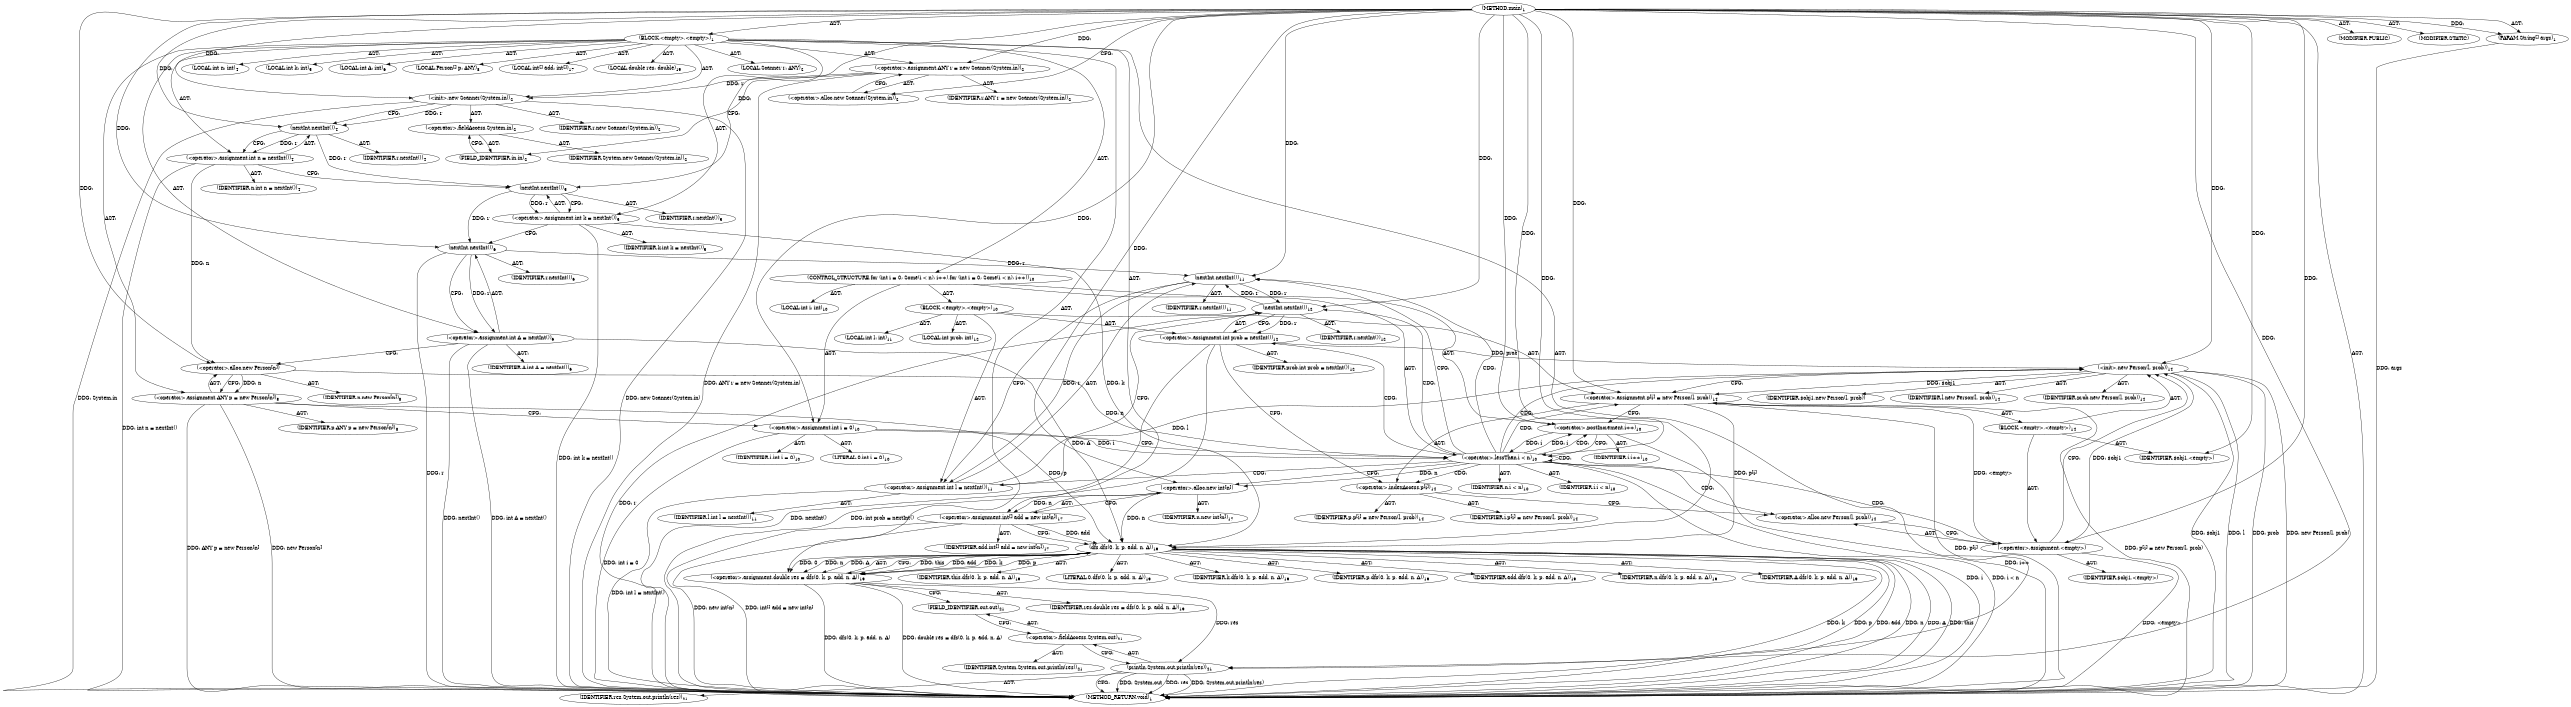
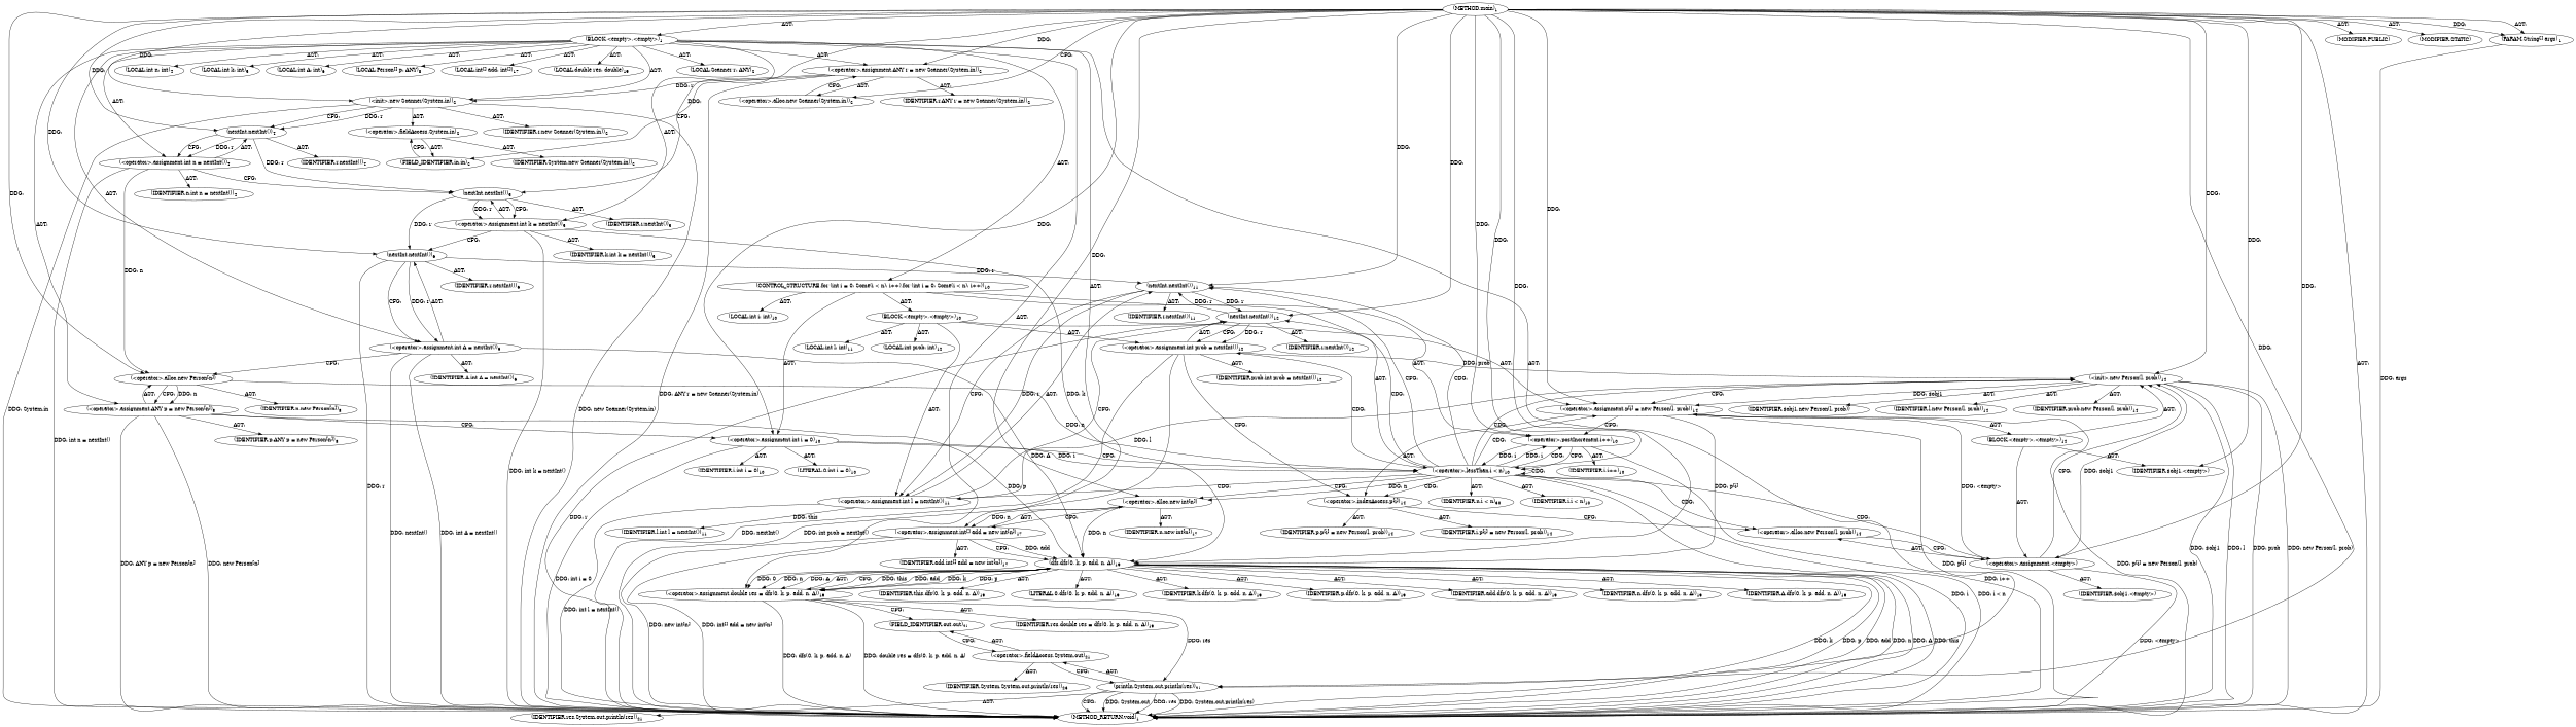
  digraph {
    n1 [label=<(METHOD,main)<SUB>1</SUB>>]
    n2 [label=<(PARAM,String[] args)<SUB>1</SUB>>]
    n3 [label=<(BLOCK,&lt;empty&gt;,&lt;empty&gt;)<SUB>1</SUB>>]
    n4 [label=<(&lt;operator&gt;.assignment,ANY r = new Scanner(System.in))<SUB>2</SUB>>]
    n5 [label=<(&lt;operator&gt;.alloc,new Scanner(System.in))<SUB>2</SUB>>]
    n6 [label=<(&lt;init&gt;,new Scanner(System.in))<SUB>2</SUB>>]
    n7 [label=<(nextInt,nextInt())<SUB>4</SUB>>]
    n8 [label=<(nextInt,nextInt())<SUB>5</SUB>>]
    n9 [label=<(nextInt,nextInt())<SUB>6</SUB>>]
    n10 [label=<(&lt;operator&gt;.alloc,new Person[n])>]
    n11 [label=<(&lt;operator&gt;.assignment,int i = 0)<SUB>10</SUB>>]
    n12 [label=<(&lt;operator&gt;.lessThan,i &lt; n)<SUB>10</SUB>>]
    n13 [label=<(&lt;operator&gt;.postIncrement,i++)<SUB>10</SUB>>]
    n14 [label=<(nextInt,nextInt())<SUB>11</SUB>>]
    n15 [label=<(nextInt,nextInt())<SUB>12</SUB>>]
    n16 [label=<(&lt;operator&gt;.assignment,p[i] = new Person(l, prob))<SUB>14</SUB>>]
    n17 [label=<(&lt;operator&gt;.assignment,&lt;empty&gt;)>]
    n18 [label=<(&lt;init&gt;,new Person(l, prob))<SUB>14</SUB>>]
    n19 [label=<(IDENTIFIER,$obj1,&lt;empty&gt;)>]
    n20 [label=<(&lt;operator&gt;.alloc,new int[n])>]
    n21 [label=<(dfs,dfs(0, k, p, add, n, A))<SUB>19</SUB>>]
    n22 [label=<(println,System.out.println(res))<SUB>21</SUB>>]
    n23 [label=<(MODIFIER,PUBLIC)>]
    n24 [label=<(MODIFIER,STATIC)>]
    n25 [label=<(METHOD_RETURN,void)<SUB>1</SUB>>]
    n26 [label=<(LOCAL,Scanner r: ANY)<SUB>2</SUB>>]
    n27 [label=<(LOCAL,int n: int)<SUB>4</SUB>>]
    n28 [label=<(&lt;operator&gt;.assignment,int n = nextInt())<SUB>4</SUB>>]
    n29 [label=<(LOCAL,int k: int)<SUB>5</SUB>>]
    n30 [label=<(&lt;operator&gt;.assignment,int k = nextInt())<SUB>5</SUB>>]
    n31 [label=<(LOCAL,int A: int)<SUB>6</SUB>>]
    n32 [label=<(&lt;operator&gt;.assignment,int A = nextInt())<SUB>6</SUB>>]
    n33 [label=<(LOCAL,Person[] p: ANY)<SUB>8</SUB>>]
    n34 [label=<(&lt;operator&gt;.assignment,ANY p = new Person[n])<SUB>8</SUB>>]
    n35 [label=<(CONTROL_STRUCTURE,for (int i = 0; Some(i &lt; n); i++),for (int i = 0; Some(i &lt; n); i++))<SUB>10</SUB>>]
    n36 [label=<(LOCAL,int[] add: int[])<SUB>17</SUB>>]
    n37 [label=<(&lt;operator&gt;.assignment,int[] add = new int[n])<SUB>17</SUB>>]
    n38 [label=<(LOCAL,double res: double)<SUB>19</SUB>>]
    n39 [label=<(&lt;operator&gt;.assignment,double res = dfs(0, k, p, add, n, A))<SUB>19</SUB>>]
    n40 [label=<(IDENTIFIER,r,ANY r = new Scanner(System.in))<SUB>2</SUB>>]
    n41 [label=<(FIELD_IDENTIFIER,in,in)<SUB>2</SUB>>]
    n42 [label=<(IDENTIFIER,r,new Scanner(System.in))<SUB>2</SUB>>]
    n43 [label=<(&lt;operator&gt;.fieldAccess,System.in)<SUB>2</SUB>>]
    n44 [label=<(IDENTIFIER,r,nextInt())<SUB>4</SUB>>]
    n45 [label=<(IDENTIFIER,r,nextInt())<SUB>5</SUB>>]
    n46 [label=<(IDENTIFIER,r,nextInt())<SUB>6</SUB>>]
    n47 [label=<(IDENTIFIER,n,new Person[n])<SUB>8</SUB>>]
    n48 [label=<(IDENTIFIER,i,int i = 0)<SUB>10</SUB>>]
    n49 [label=<(LITERAL,0,int i = 0)<SUB>10</SUB>>]
    n50 [label=<(IDENTIFIER,i,i &lt; n)<SUB>10</SUB>>]
-   n51 [label=<(IDENTIFIER,n,i &lt; n)<SUB>10</SUB>>]
+   n51 [label=<(IDENTIFIER,n,i &lt; n)<SUB>30</SUB>>]
    n52 [label=<(&lt;operator&gt;.assignment,int l = nextInt())<SUB>11</SUB>>]
    n53 [label=<(&lt;operator&gt;.assignment,int prob = nextInt())<SUB>12</SUB>>]
    n54 [label=<(&lt;operator&gt;.indexAccess,p[i])<SUB>14</SUB>>]
    n55 [label=<(&lt;operator&gt;.alloc,new Person(l, prob))<SUB>14</SUB>>]
    n56 [label=<(IDENTIFIER,i,i++)<SUB>10</SUB>>]
    n57 [label=<(IDENTIFIER,r,nextInt())<SUB>11</SUB>>]
    n58 [label=<(IDENTIFIER,r,nextInt())<SUB>12</SUB>>]
    n59 [label=<(BLOCK,&lt;empty&gt;,&lt;empty&gt;)<SUB>14</SUB>>]
    n60 [label=<(IDENTIFIER,$obj1,&lt;empty&gt;)>]
    n61 [label=<(IDENTIFIER,$obj1,new Person(l, prob))>]
    n62 [label=<(IDENTIFIER,l,new Person(l, prob))<SUB>14</SUB>>]
    n63 [label=<(IDENTIFIER,prob,new Person(l, prob))<SUB>14</SUB>>]
    n64 [label=<(IDENTIFIER,n,new int[n])<SUB>17</SUB>>]
    n65 [label=<(IDENTIFIER,this,dfs(0, k, p, add, n, A))<SUB>19</SUB>>]
    n66 [label=<(LITERAL,0,dfs(0, k, p, add, n, A))<SUB>19</SUB>>]
    n67 [label=<(IDENTIFIER,k,dfs(0, k, p, add, n, A))<SUB>19</SUB>>]
    n68 [label=<(IDENTIFIER,p,dfs(0, k, p, add, n, A))<SUB>19</SUB>>]
    n69 [label=<(IDENTIFIER,add,dfs(0, k, p, add, n, A))<SUB>19</SUB>>]
    n70 [label=<(IDENTIFIER,n,dfs(0, k, p, add, n, A))<SUB>19</SUB>>]
    n71 [label=<(IDENTIFIER,A,dfs(0, k, p, add, n, A))<SUB>19</SUB>>]
    n72 [label=<(&lt;operator&gt;.fieldAccess,System.out)<SUB>21</SUB>>]
    n73 [label=<(IDENTIFIER,res,System.out.println(res))<SUB>21</SUB>>]
    n74 [label=<(IDENTIFIER,n,int n = nextInt())<SUB>4</SUB>>]
    n75 [label=<(IDENTIFIER,k,int k = nextInt())<SUB>5</SUB>>]
    n76 [label=<(IDENTIFIER,A,int A = nextInt())<SUB>6</SUB>>]
    n77 [label=<(IDENTIFIER,p,ANY p = new Person[n])<SUB>8</SUB>>]
    n78 [label=<(LOCAL,int i: int)<SUB>10</SUB>>]
    n79 [label=<(BLOCK,&lt;empty&gt;,&lt;empty&gt;)<SUB>10</SUB>>]
    n80 [label=<(IDENTIFIER,add,int[] add = new int[n])<SUB>17</SUB>>]
    n81 [label=<(IDENTIFIER,res,double res = dfs(0, k, p, add, n, A))<SUB>19</SUB>>]
    n82 [label=<(FIELD_IDENTIFIER,out,out)<SUB>21</SUB>>]
    n83 [label=<(IDENTIFIER,System,new Scanner(System.in))<SUB>2</SUB>>]
    n84 [label=<(LOCAL,int l: int)<SUB>11</SUB>>]
    n85 [label=<(LOCAL,int prob: int)<SUB>12</SUB>>]
    n86 [label=<(IDENTIFIER,l,int l = nextInt())<SUB>11</SUB>>]
    n87 [label=<(IDENTIFIER,prob,int prob = nextInt())<SUB>12</SUB>>]
    n88 [label=<(IDENTIFIER,p,p[i] = new Person(l, prob))<SUB>14</SUB>>]
    n89 [label=<(IDENTIFIER,i,p[i] = new Person(l, prob))<SUB>14</SUB>>]
-   n90 [label=<(IDENTIFIER,System,System.out.println(res))<SUB>21</SUB>>]
+   n90 [label=<(IDENTIFIER,System,System.out.println(res))<SUB>23</SUB>>]
    n1 -> n2 [label="AST: "]
    n1 -> n2 [label="DDG: "]
    n1 -> n3 [label="AST: "]
    n1 -> n4 [label="DDG: "]
    n1 -> n5 [label="CFG: "]
    n1 -> n6 [label="DDG: "]
    n1 -> n7 [label="DDG: "]
    n1 -> n8 [label="DDG: "]
    n1 -> n9 [label="DDG: "]
    n1 -> n10 [label="DDG: "]
    n1 -> n11 [label="DDG: "]
    n1 -> n12 [label="DDG: "]
    n1 -> n13 [label="DDG: "]
    n1 -> n14 [label="DDG: "]
    n1 -> n15 [label="DDG: "]
    n1 -> n16 [label="DDG: "]
    n1 -> n17 [label="DDG: "]
    n1 -> n18 [label="DDG: "]
    n1 -> n19 [label="DDG: "]
    n1 -> n20 [label="DDG: "]
    n1 -> n21 [label="DDG: "]
    n1 -> n22 [label="DDG: "]
    n1 -> n23 [label="AST: "]
    n1 -> n24 [label="AST: "]
    n1 -> n25 [label="AST: "]
    n2 -> n25 [label="DDG: args"]
    n3 -> n4 [label="AST: "]
    n3 -> n6 [label="AST: "]
    n3 -> n22 [label="AST: "]
    n3 -> n26 [label="AST: "]
    n3 -> n27 [label="AST: "]
    n3 -> n28 [label="AST: "]
    n3 -> n29 [label="AST: "]
    n3 -> n30 [label="AST: "]
    n3 -> n31 [label="AST: "]
    n3 -> n32 [label="AST: "]
    n3 -> n33 [label="AST: "]
    n3 -> n34 [label="AST: "]
    n3 -> n35 [label="AST: "]
    n3 -> n36 [label="AST: "]
    n3 -> n37 [label="AST: "]
    n3 -> n38 [label="AST: "]
    n3 -> n39 [label="AST: "]
    n4 -> n5 [label="AST: "]
    n4 -> n6 [label="DDG: r"]
    n4 -> n25 [label="DDG: ANY r = new Scanner(System.in)"]
    n4 -> n40 [label="AST: "]
    n4 -> n41 [label="CFG: "]
    n5 -> n4 [label="CFG: "]
    n6 -> n7 [label="CFG: "]
    n6 -> n7 [label="DDG: r"]
    n6 -> n25 [label="DDG: System.in"]
    n6 -> n25 [label="DDG: new Scanner(System.in)"]
    n6 -> n42 [label="AST: "]
    n6 -> n43 [label="AST: "]
    n7 -> n8 [label="DDG: r"]
    n7 -> n28 [label="CFG: "]
    n7 -> n28 [label="DDG: r"]
    n7 -> n44 [label="AST: "]
    n8 -> n9 [label="DDG: r"]
    n8 -> n30 [label="CFG: "]
    n8 -> n30 [label="DDG: r"]
    n8 -> n45 [label="AST: "]
    n9 -> n14 [label="DDG: r"]
    n9 -> n25 [label="DDG: r"]
    n9 -> n32 [label="CFG: "]
    n9 -> n32 [label="DDG: r"]
    n9 -> n46 [label="AST: "]
    n10 -> n12 [label="DDG: n"]
    n10 -> n34 [label="CFG: "]
    n10 -> n34 [label="DDG: n"]
    n10 -> n47 [label="AST: "]
    n11 -> n12 [label="CFG: "]
    n11 -> n12 [label="DDG: i"]
    n11 -> n25 [label="DDG: int i = 0"]
    n11 -> n48 [label="AST: "]
    n11 -> n49 [label="AST: "]
    n12 -> n12 [label="CDG: "]
    n12 -> n13 [label="DDG: i"]
    n12 -> n13 [label="CDG: "]
    n12 -> n14 [label="CFG: "]
    n12 -> n14 [label="CDG: "]
    n12 -> n15 [label="CDG: "]
    n12 -> n16 [label="CDG: "]
    n12 -> n17 [label="CDG: "]
    n12 -> n18 [label="CDG: "]
    n12 -> n20 [label="CFG: "]
    n12 -> n20 [label="DDG: n"]
    n12 -> n25 [label="DDG: i"]
    n12 -> n25 [label="DDG: i &lt; n"]
    n12 -> n50 [label="AST: "]
    n12 -> n51 [label="AST: "]
    n12 -> n52 [label="CDG: "]
    n12 -> n53 [label="CDG: "]
    n12 -> n54 [label="CDG: "]
    n12 -> n55 [label="CDG: "]
    n13 -> n12 [label="CFG: "]
    n13 -> n12 [label="DDG: i"]
    n13 -> n25 [label="DDG: i++"]
    n13 -> n56 [label="AST: "]
    n14 -> n15 [label="DDG: r"]
    n14 -> n52 [label="CFG: "]
    n14 -> n52 [label="DDG: r"]
    n14 -> n57 [label="AST: "]
    n15 -> n14 [label="DDG: r"]
    n15 -> n25 [label="DDG: r"]
    n15 -> n53 [label="CFG: "]
    n15 -> n53 [label="DDG: r"]
    n15 -> n58 [label="AST: "]
    n16 -> n13 [label="CFG: "]
    n16 -> n21 [label="DDG: p[i]"]
    n16 -> n25 [label="DDG: p[i]"]
    n16 -> n25 [label="DDG: p[i] = new Person(l, prob)"]
    n16 -> n54 [label="AST: "]
    n16 -> n59 [label="AST: "]
    n17 -> n16 [label="DDG: &lt;empty&gt;"]
    n17 -> n18 [label="CFG: "]
    n17 -> n18 [label="DDG: $obj1"]
    n17 -> n25 [label="DDG: &lt;empty&gt;"]
    n17 -> n55 [label="AST: "]
    n17 -> n60 [label="AST: "]
    n18 -> n16 [label="CFG: "]
    n18 -> n16 [label="DDG: $obj1"]
    n18 -> n25 [label="DDG: $obj1"]
    n18 -> n25 [label="DDG: l"]
    n18 -> n25 [label="DDG: prob"]
    n18 -> n25 [label="DDG: new Person(l, prob)"]
    n18 -> n61 [label="AST: "]
    n18 -> n62 [label="AST: "]
    n18 -> n63 [label="AST: "]
    n20 -> n21 [label="DDG: n"]
    n20 -> n37 [label="CFG: "]
    n20 -> n37 [label="DDG: n"]
    n20 -> n64 [label="AST: "]
    n21 -> n25 [label="DDG: k"]
    n21 -> n25 [label="DDG: p"]
    n21 -> n25 [label="DDG: add"]
    n21 -> n25 [label="DDG: n"]
    n21 -> n25 [label="DDG: A"]
    n21 -> n25 [label="DDG: this"]
    n21 -> n39 [label="CFG: "]
    n21 -> n39 [label="DDG: this"]
    n21 -> n39 [label="DDG: add"]
    n21 -> n39 [label="DDG: k"]
    n21 -> n39 [label="DDG: p"]
    n21 -> n39 [label="DDG: 0"]
    n21 -> n39 [label="DDG: n"]
    n21 -> n39 [label="DDG: A"]
    n21 -> n65 [label="AST: "]
    n21 -> n66 [label="AST: "]
    n21 -> n67 [label="AST: "]
    n21 -> n68 [label="AST: "]
    n21 -> n69 [label="AST: "]
    n21 -> n70 [label="AST: "]
    n21 -> n71 [label="AST: "]
    n22 -> n25 [label="CFG: "]
    n22 -> n25 [label="DDG: System.out"]
    n22 -> n25 [label="DDG: res"]
    n22 -> n25 [label="DDG: System.out.println(res)"]
    n22 -> n72 [label="AST: "]
    n22 -> n73 [label="AST: "]
    n28 -> n7 [label="AST: "]
    n28 -> n8 [label="CFG: "]
    n28 -> n10 [label="DDG: n"]
    n28 -> n25 [label="DDG: int n = nextInt()"]
    n28 -> n74 [label="AST: "]
    n30 -> n8 [label="AST: "]
    n30 -> n9 [label="CFG: "]
    n30 -> n21 [label="DDG: k"]
    n30 -> n25 [label="DDG: int k = nextInt()"]
    n30 -> n75 [label="AST: "]
    n32 -> n9 [label="AST: "]
    n32 -> n10 [label="CFG: "]
    n32 -> n21 [label="DDG: A"]
    n32 -> n25 [label="DDG: nextInt()"]
    n32 -> n25 [label="DDG: int A = nextInt()"]
    n32 -> n76 [label="AST: "]
    n34 -> n10 [label="AST: "]
    n34 -> n11 [label="CFG: "]
    n34 -> n21 [label="DDG: p"]
    n34 -> n25 [label="DDG: new Person[n]"]
    n34 -> n25 [label="DDG: ANY p = new Person[n]"]
    n34 -> n77 [label="AST: "]
    n35 -> n11 [label="AST: "]
    n35 -> n12 [label="AST: "]
    n35 -> n13 [label="AST: "]
    n35 -> n78 [label="AST: "]
    n35 -> n79 [label="AST: "]
    n37 -> n20 [label="AST: "]
    n37 -> n21 [label="CFG: "]
    n37 -> n21 [label="DDG: add"]
    n37 -> n25 [label="DDG: new int[n]"]
    n37 -> n25 [label="DDG: int[] add = new int[n]"]
    n37 -> n80 [label="AST: "]
    n39 -> n21 [label="AST: "]
    n39 -> n22 [label="DDG: res"]
    n39 -> n25 [label="DDG: dfs(0, k, p, add, n, A)"]
    n39 -> n25 [label="DDG: double res = dfs(0, k, p, add, n, A)"]
    n39 -> n81 [label="AST: "]
    n39 -> n82 [label="CFG: "]
    n41 -> n43 [label="CFG: "]
    n43 -> n41 [label="AST: "]
    n43 -> n83 [label="AST: "]
    n52 -> n14 [label="AST: "]
    n52 -> n15 [label="CFG: "]
    n52 -> n18 [label="DDG: l"]
    n52 -> n25 [label="DDG: int l = nextInt()"]
-   n52 -> n86 [label="AST: "]
+   n52 -> n86 [label="DDG: this"]
    n53 -> n15 [label="AST: "]
    n53 -> n18 [label="DDG: prob"]
    n53 -> n25 [label="DDG: nextInt()"]
    n53 -> n25 [label="DDG: int prob = nextInt()"]
    n53 -> n54 [label="CFG: "]
    n53 -> n87 [label="AST: "]
    n54 -> n55 [label="CFG: "]
    n54 -> n88 [label="AST: "]
    n54 -> n89 [label="AST: "]
    n55 -> n17 [label="CFG: "]
    n59 -> n17 [label="AST: "]
    n59 -> n18 [label="AST: "]
    n59 -> n19 [label="AST: "]
    n72 -> n22 [label="CFG: "]
    n72 -> n82 [label="AST: "]
    n72 -> n90 [label="AST: "]
    n79 -> n16 [label="AST: "]
    n79 -> n52 [label="AST: "]
    n79 -> n53 [label="AST: "]
    n79 -> n84 [label="AST: "]
    n79 -> n85 [label="AST: "]
    n82 -> n72 [label="CFG: "]
  }
